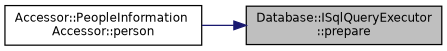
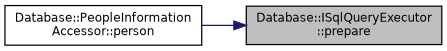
  digraph {
    rankdir=RL
    node [color=black fontname=Helvetica fontsize=10 shape=record style=filled]
    n1 [fillcolor=grey75 fontcolor=black height=0.2 label="Database::ISqlQueryExecutor\l::prepare" width=0.4]
-   n2 [fillcolor=white height=0.2 label="Accessor::PeopleInformation\lAccessor::person" width=0.4]
+   n2 [fillcolor=white height=0.2 label="Database::PeopleInformation\lAccessor::person" width=0.4]
    n1 -> n2 [color=midnightblue dir=back fontname=Helvetica fontsize=10 labelfontname=Helvetica labelfontsize=10 style=solid]
  }
